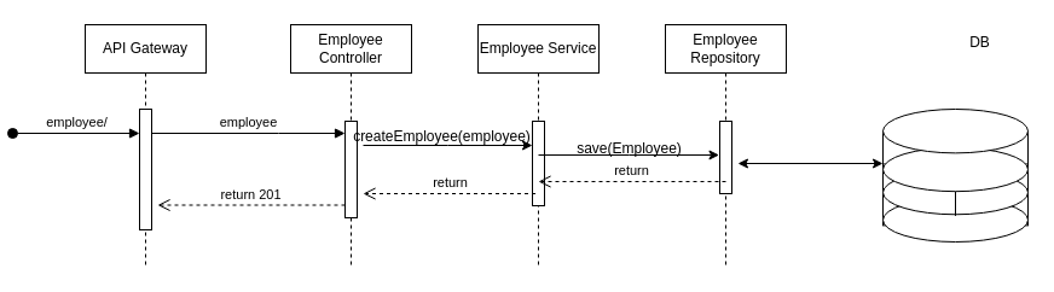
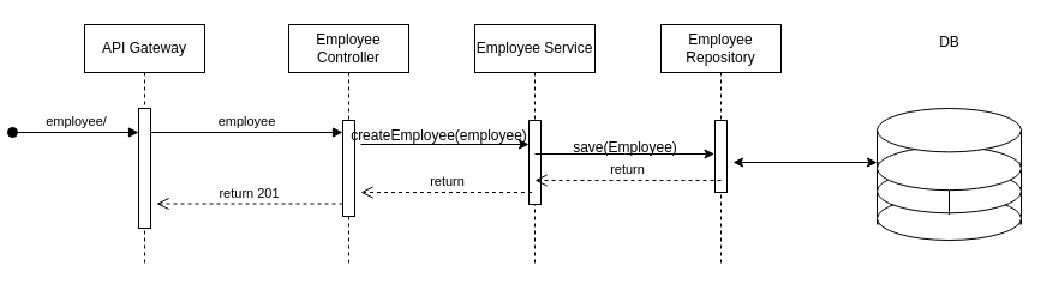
  <mxCell id="0" />
  <mxCell id="1" parent="0" />
  <mxCell id="2" value="API Gateway" style="shape=umlLifeline;perimeter=lifelinePerimeter;whiteSpace=wrap;html=1;container=0;dropTarget=0;collapsible=0;recursiveResize=0;outlineConnect=0;portConstraint=eastwest;newEdgeStyle={&quot;edgeStyle&quot;:&quot;elbowEdgeStyle&quot;,&quot;elbow&quot;:&quot;vertical&quot;,&quot;curved&quot;:0,&quot;rounded&quot;:0};" parent="1" vertex="1"><mxGeometry x="20" y="20" width="100" height="200" as="geometry" /></mxCell>
  <mxCell id="3" value="" style="html=1;points=[];perimeter=orthogonalPerimeter;outlineConnect=0;targetShapes=umlLifeline;portConstraint=eastwest;newEdgeStyle={&quot;edgeStyle&quot;:&quot;elbowEdgeStyle&quot;,&quot;elbow&quot;:&quot;vertical&quot;,&quot;curved&quot;:0,&quot;rounded&quot;:0};" parent="2" vertex="1"><mxGeometry x="45" y="70" width="10" height="100" as="geometry" /></mxCell>
  <mxCell id="4" value="employee/" style="html=1;verticalAlign=bottom;startArrow=oval;endArrow=block;startSize=8;edgeStyle=elbowEdgeStyle;elbow=vertical;curved=0;rounded=0;" parent="2" target="3" edge="1"><mxGeometry relative="1" as="geometry"><mxPoint x="-60" y="90" as="sourcePoint" /></mxGeometry></mxCell>
  <mxCell id="5" value="Employee Controller" style="shape=umlLifeline;perimeter=lifelinePerimeter;whiteSpace=wrap;html=1;container=0;dropTarget=0;collapsible=0;recursiveResize=0;outlineConnect=0;portConstraint=eastwest;newEdgeStyle={&quot;edgeStyle&quot;:&quot;elbowEdgeStyle&quot;,&quot;elbow&quot;:&quot;vertical&quot;,&quot;curved&quot;:0,&quot;rounded&quot;:0};" parent="1" vertex="1"><mxGeometry x="190" y="20" width="100" height="200" as="geometry" /></mxCell>
  <mxCell id="6" value="" style="html=1;points=[];perimeter=orthogonalPerimeter;outlineConnect=0;targetShapes=umlLifeline;portConstraint=eastwest;newEdgeStyle={&quot;edgeStyle&quot;:&quot;elbowEdgeStyle&quot;,&quot;elbow&quot;:&quot;vertical&quot;,&quot;curved&quot;:0,&quot;rounded&quot;:0};" parent="5" vertex="1"><mxGeometry x="45" y="80" width="10" height="80" as="geometry" /></mxCell>
  <mxCell id="7" value="employee" style="html=1;verticalAlign=bottom;endArrow=block;edgeStyle=elbowEdgeStyle;elbow=vertical;curved=0;rounded=0;" parent="1" source="3" target="6" edge="1"><mxGeometry relative="1" as="geometry"><mxPoint x="165" y="110" as="sourcePoint" /><Array as="points"><mxPoint x="180" y="110" /><mxPoint x="150" y="100" /></Array></mxGeometry></mxCell>
  <mxCell id="8" value="Employee Service" style="shape=umlLifeline;perimeter=lifelinePerimeter;whiteSpace=wrap;html=1;container=0;dropTarget=0;collapsible=0;recursiveResize=0;outlineConnect=0;portConstraint=eastwest;newEdgeStyle={&quot;edgeStyle&quot;:&quot;elbowEdgeStyle&quot;,&quot;elbow&quot;:&quot;vertical&quot;,&quot;curved&quot;:0,&quot;rounded&quot;:0};" parent="1" vertex="1"><mxGeometry x="345" y="20" width="100" height="200" as="geometry" /></mxCell>
  <mxCell id="9" value="" style="html=1;points=[];perimeter=orthogonalPerimeter;outlineConnect=0;targetShapes=umlLifeline;portConstraint=eastwest;newEdgeStyle={&quot;edgeStyle&quot;:&quot;elbowEdgeStyle&quot;,&quot;elbow&quot;:&quot;vertical&quot;,&quot;curved&quot;:0,&quot;rounded&quot;:0};" parent="8" vertex="1"><mxGeometry x="45" y="80" width="10" height="70" as="geometry" /></mxCell>
  <mxCell id="10" value="Employee Repository" style="shape=umlLifeline;perimeter=lifelinePerimeter;whiteSpace=wrap;html=1;container=0;dropTarget=0;collapsible=0;recursiveResize=0;outlineConnect=0;portConstraint=eastwest;newEdgeStyle={&quot;edgeStyle&quot;:&quot;elbowEdgeStyle&quot;,&quot;elbow&quot;:&quot;vertical&quot;,&quot;curved&quot;:0,&quot;rounded&quot;:0};" parent="1" vertex="1"><mxGeometry x="500" y="20" width="100" height="200" as="geometry" /></mxCell>
  <mxCell id="11" value="" style="html=1;points=[];perimeter=orthogonalPerimeter;outlineConnect=0;targetShapes=umlLifeline;portConstraint=eastwest;newEdgeStyle={&quot;edgeStyle&quot;:&quot;elbowEdgeStyle&quot;,&quot;elbow&quot;:&quot;vertical&quot;,&quot;curved&quot;:0,&quot;rounded&quot;:0};" parent="10" vertex="1"><mxGeometry x="45" y="80" width="10" height="60" as="geometry" /></mxCell>
  <mxCell id="12" style="edgeStyle=elbowEdgeStyle;rounded=0;orthogonalLoop=1;jettySize=auto;html=1;elbow=vertical;curved=0;" parent="1" edge="1"><mxGeometry relative="1" as="geometry"><mxPoint x="250" y="120" as="sourcePoint" /><mxPoint x="390" y="120" as="targetPoint" /></mxGeometry></mxCell>
  <mxCell id="13" value="createEmployee(employee)" style="text;html=1;align=center;verticalAlign=middle;resizable=0;points=[];autosize=1;strokeColor=none;fillColor=none;" parent="1" vertex="1"><mxGeometry x="230" y="98" width="170" height="30" as="geometry" /></mxCell>
  <mxCell id="14" style="edgeStyle=elbowEdgeStyle;rounded=0;orthogonalLoop=1;jettySize=auto;html=1;elbow=vertical;curved=0;" parent="1" edge="1"><mxGeometry relative="1" as="geometry"><mxPoint x="395" y="128" as="sourcePoint" /><mxPoint x="544.5" y="128" as="targetPoint" /></mxGeometry></mxCell>
  <mxCell id="15" value="save(Employee)" style="text;html=1;align=center;verticalAlign=middle;resizable=0;points=[];autosize=1;strokeColor=none;fillColor=none;" parent="1" vertex="1"><mxGeometry x="415" y="108" width="110" height="30" as="geometry" /></mxCell>
  <mxCell id="16" value="return" style="html=1;verticalAlign=bottom;endArrow=open;dashed=1;endSize=8;edgeStyle=elbowEdgeStyle;elbow=vertical;curved=0;rounded=0;" parent="1" edge="1"><mxGeometry relative="1" as="geometry"><mxPoint x="395" y="150" as="targetPoint" /><Array as="points"><mxPoint x="480" y="150" /></Array><mxPoint x="550" y="150" as="sourcePoint" /></mxGeometry></mxCell>
  <mxCell id="17" value="return" style="html=1;verticalAlign=bottom;endArrow=open;dashed=1;endSize=8;edgeStyle=elbowEdgeStyle;elbow=vertical;curved=0;rounded=0;" parent="1" edge="1"><mxGeometry relative="1" as="geometry"><mxPoint x="250" y="160" as="targetPoint" /><Array as="points"><mxPoint x="322.5" y="160" /></Array><mxPoint x="392.5" y="160" as="sourcePoint" /></mxGeometry></mxCell>
  <mxCell id="18" value="return 201" style="html=1;verticalAlign=bottom;endArrow=open;dashed=1;endSize=8;edgeStyle=elbowEdgeStyle;elbow=horizontal;curved=0;rounded=0;" parent="1" edge="1"><mxGeometry relative="1" as="geometry"><mxPoint x="80" y="169.5" as="targetPoint" /><Array as="points"><mxPoint x="165" y="169.5" /></Array><mxPoint x="235" y="169.5" as="sourcePoint" /></mxGeometry></mxCell>
  <mxCell id="19" value="" style="group" parent="1" vertex="1" connectable="0"><mxGeometry x="680" y="90" width="120" height="110" as="geometry" /></mxCell>
  <mxCell id="20" value="" style="rounded=0;whiteSpace=wrap;html=1;" parent="19" vertex="1"><mxGeometry y="31.818" width="120" height="64.545" as="geometry" /></mxCell>
  <mxCell id="21" value="" style="group" parent="19" vertex="1" connectable="0"><mxGeometry y="50.909" width="120" height="59.091" as="geometry" /></mxCell>
  <mxCell id="22" value="" style="ellipse;whiteSpace=wrap;html=1;" parent="21" vertex="1"><mxGeometry y="22.727" width="120" height="36.364" as="geometry" /></mxCell>
  <mxCell id="23" value="" style="ellipse;whiteSpace=wrap;html=1;" parent="21" vertex="1"><mxGeometry width="120" height="36.364" as="geometry" /></mxCell>
  <mxCell id="24" value="" style="rounded=0;whiteSpace=wrap;html=1;" parent="19" vertex="1"><mxGeometry y="18.182" width="120" height="27.273" as="geometry" /></mxCell>
  <mxCell id="25" style="edgeStyle=orthogonalEdgeStyle;rounded=0;orthogonalLoop=1;jettySize=auto;html=1;exitX=0.5;exitY=1;exitDx=0;exitDy=0;" parent="19" source="26" target="23" edge="1"><mxGeometry relative="1" as="geometry" /></mxCell>
  <mxCell id="26" value="" style="ellipse;whiteSpace=wrap;html=1;" parent="19" vertex="1"><mxGeometry y="31.818" width="120" height="36.364" as="geometry" /></mxCell>
  <mxCell id="27" value="" style="ellipse;whiteSpace=wrap;html=1;" parent="19" vertex="1"><mxGeometry width="120" height="36.364" as="geometry" /></mxCell>
- <mxCell id="28" value="DB" style="text;html=1;align=center;verticalAlign=middle;resizable=0;points=[];autosize=1;strokeColor=none;fillColor=none;" parent="1" vertex="1"><mxGeometry x="740" y="20" width="40" height="30" as="geometry" /></mxCell>
+ <mxCell id="28" value="DB" style="text;html=1;align=center;verticalAlign=middle;resizable=0;points=[];autosize=1;strokeColor=none;fillColor=none;" parent="1" vertex="1"><mxGeometry x="720" y="20" width="40" height="30" as="geometry" /></mxCell>
  <mxCell id="29" value="" style="endArrow=classic;startArrow=classic;html=1;rounded=0;" parent="1" edge="1"><mxGeometry width="50" height="50" relative="1" as="geometry"><mxPoint x="560" y="135" as="sourcePoint" /><mxPoint x="680" y="135" as="targetPoint" /></mxGeometry></mxCell>
